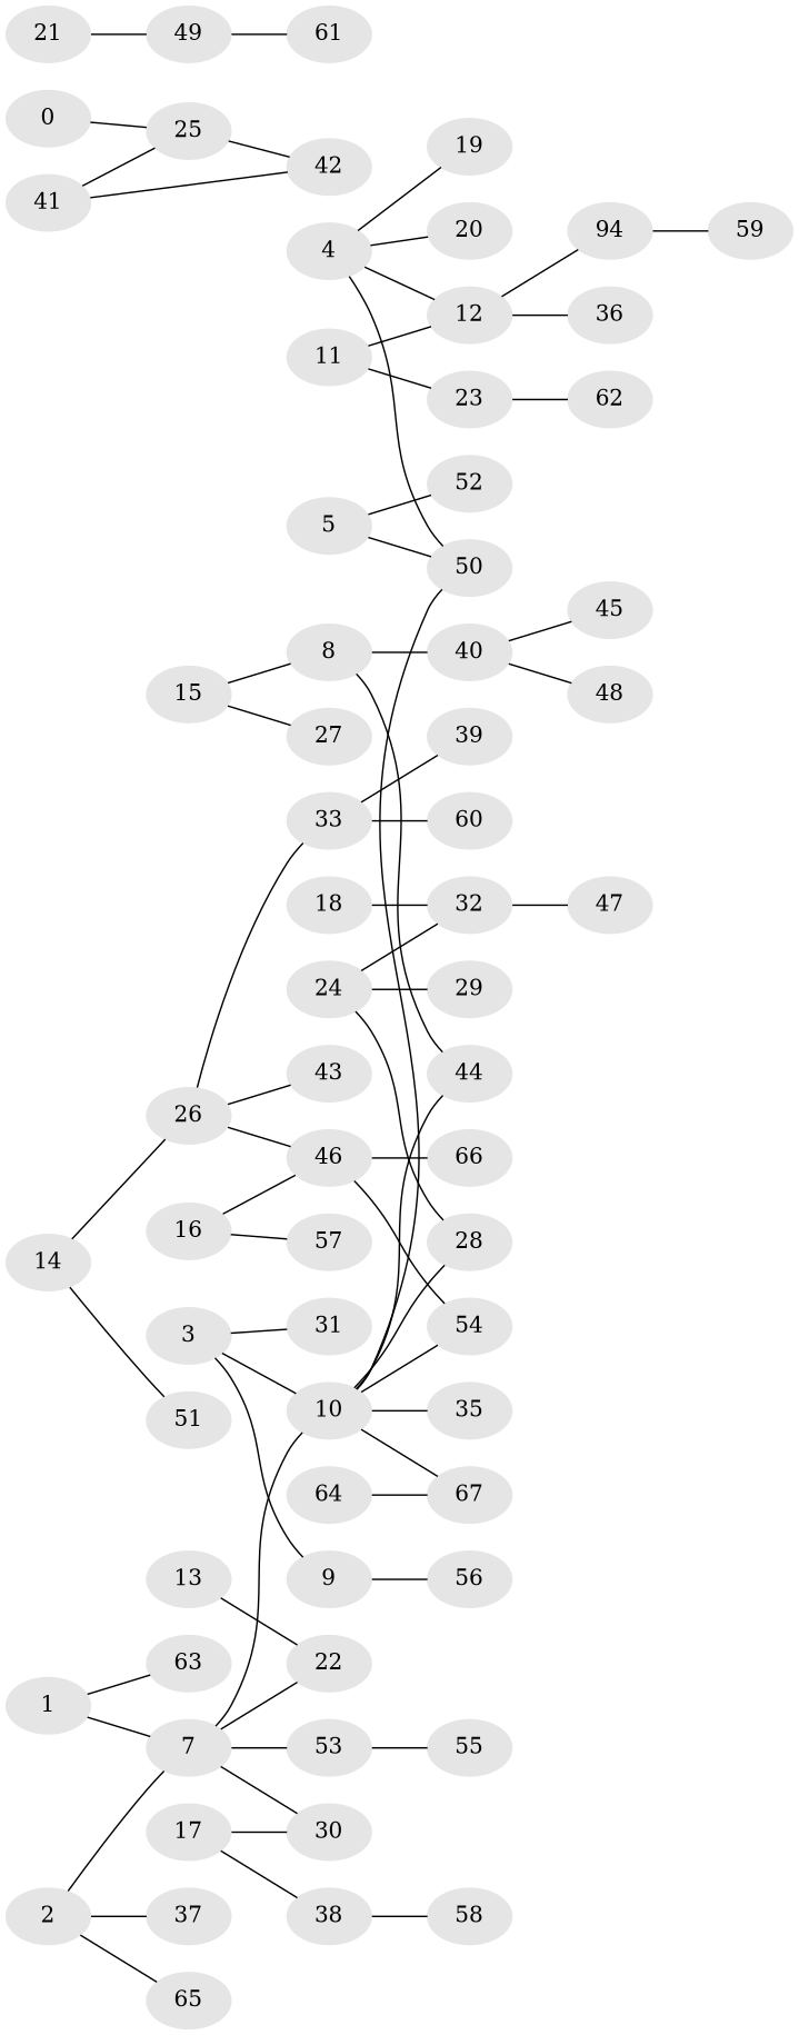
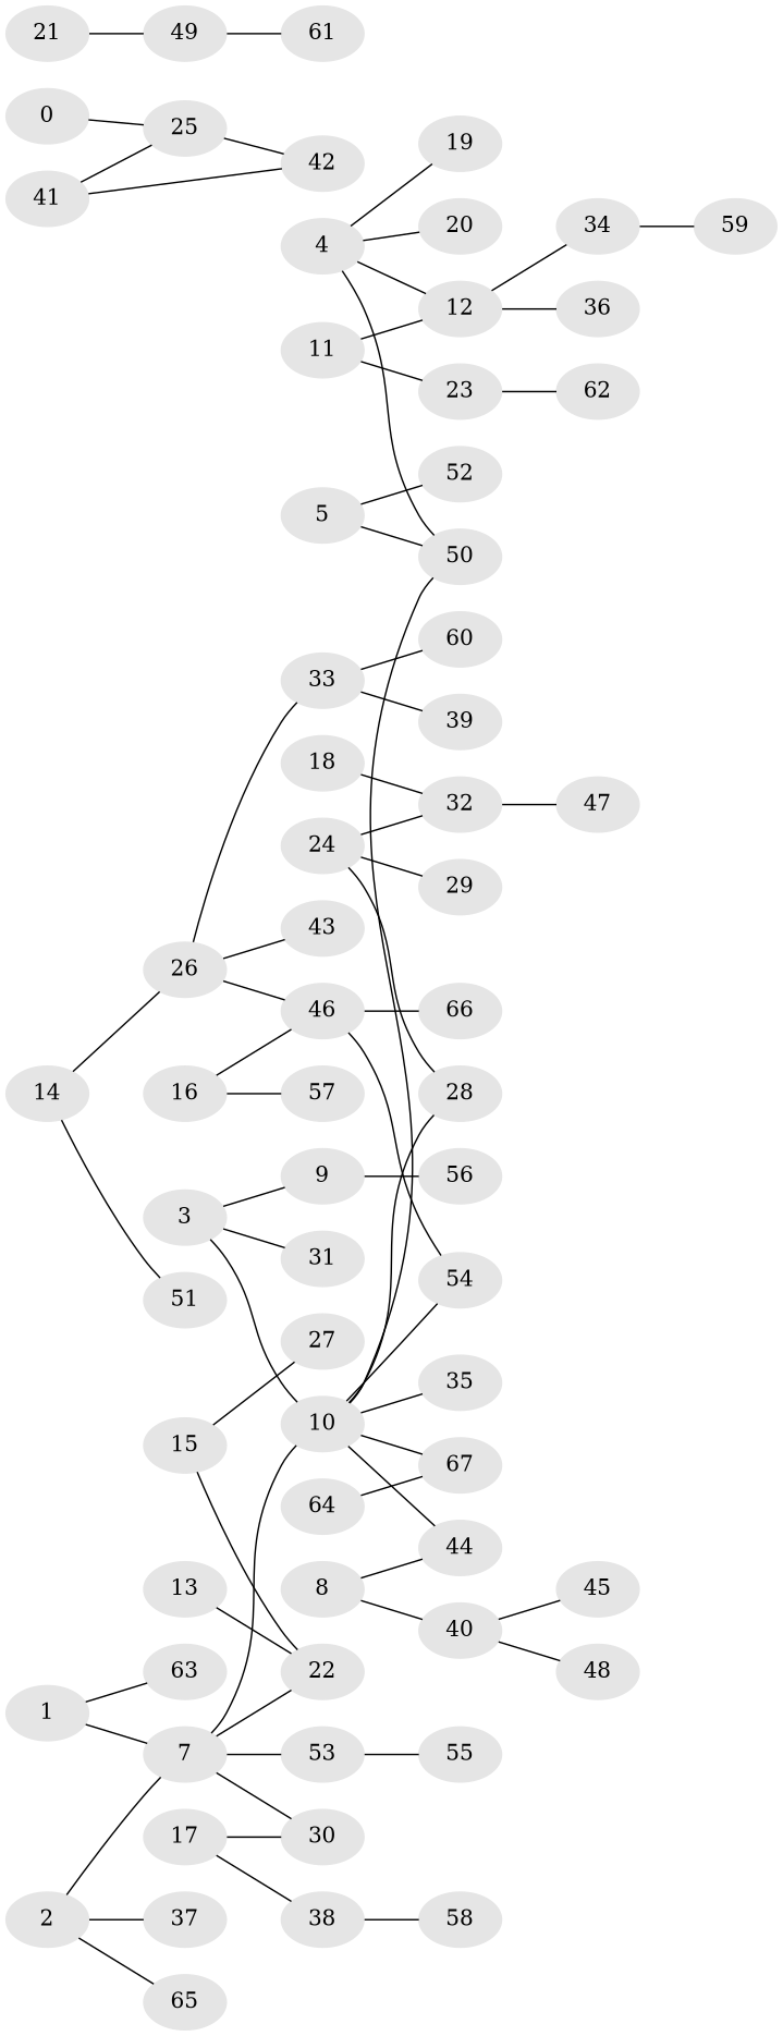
  graph {
    rankdir=LR
    node [color=gray90 style=filled]
    edge [weight=1.0]
    1
    7
    63
    10
    22
    30
    53
    2
    37
    65
    3
    9
    31
    56
    50
    44
    28
    35
    54
    67
    4
    12
    19
    20
-   34 [label=94]
+   34
    36
    5
    52
    25
    42
    n31 [label=0]
    55
    8
    40
    45
    48
    11
    23
    62
    59
    13
    14
    26
    51
    46
    33
    43
    15
    27
    16
    57
    66
    17
    38
    58
    18
    32
    47
    21
    49
    61
    24
    29
    39
    60
    41
    64
    1 -- 7
    1 -- 63
    7 -- 10
    7 -- 22
    7 -- 30
    7 -- 53
    10 -- 50
    10 -- 44
    10 -- 28
    10 -- 35
    10 -- 54
    10 -- 67
    53 -- 55
    2 -- 7
    2 -- 37
    2 -- 65
    3 -- 10
    3 -- 9
    3 -- 31
    9 -- 56
    4 -- 50
    4 -- 12
    4 -- 19
    4 -- 20
    12 -- 34
    12 -- 36
    34 -- 59
    5 -- 50
    5 -- 52
    25 -- 42
    n31 -- 25
    8 -- 44
    8 -- 40
    40 -- 45
    40 -- 48
    11 -- 12
    11 -- 23
    23 -- 62
    13 -- 22
    14 -- 26
    14 -- 51
    26 -- 46
    26 -- 33
    26 -- 43
    46 -- 54
    46 -- 66
    33 -- 39
    33 -- 60
-   15 -- 8
+   15 -- 22
    15 -- 27
    16 -- 46
    16 -- 57
    17 -- 30
    17 -- 38
    38 -- 58
    18 -- 32
    32 -- 47
    21 -- 49
    49 -- 61
    24 -- 28
    24 -- 32
    24 -- 29
    41 -- 25
    41 -- 42
    64 -- 67
  }
